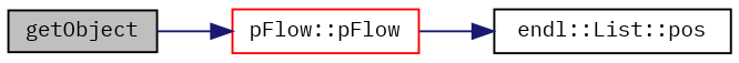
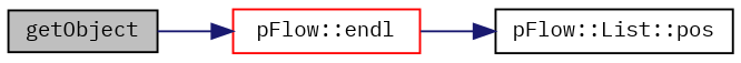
  digraph {
    fontname="IBM Plex Mono"
    rankdir=LR
    node [color=black fillcolor=white fontname="IBM Plex Mono" fontsize=10 shape=record style=filled]
    edge [color=midnightblue fontname="IBM Plex Mono" fontsize=10 labelfontname=Helvetica labelfontsize=10 style=solid]
    n1 [fillcolor=grey75 fontcolor=black height=0.2 label=getObject width=0.4]
-   n2 [color=red height=0.2 label="pFlow::pFlow" width=0.4]
-   n3 [height=0.2 label="endl::List::pos" width=0.4]
+   n2 [color=red height=0.2 label="pFlow::endl" width=0.4]
+   n3 [height=0.2 label="pFlow::List::pos" width=0.4]
    n1 -> n2
    n2 -> n3
  }
